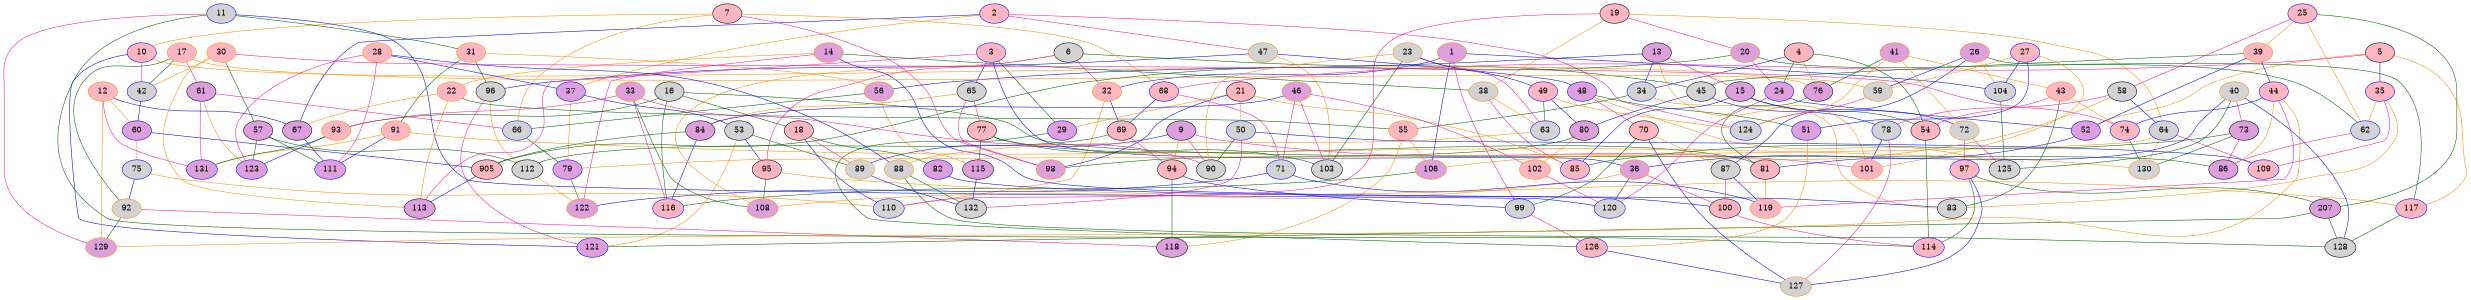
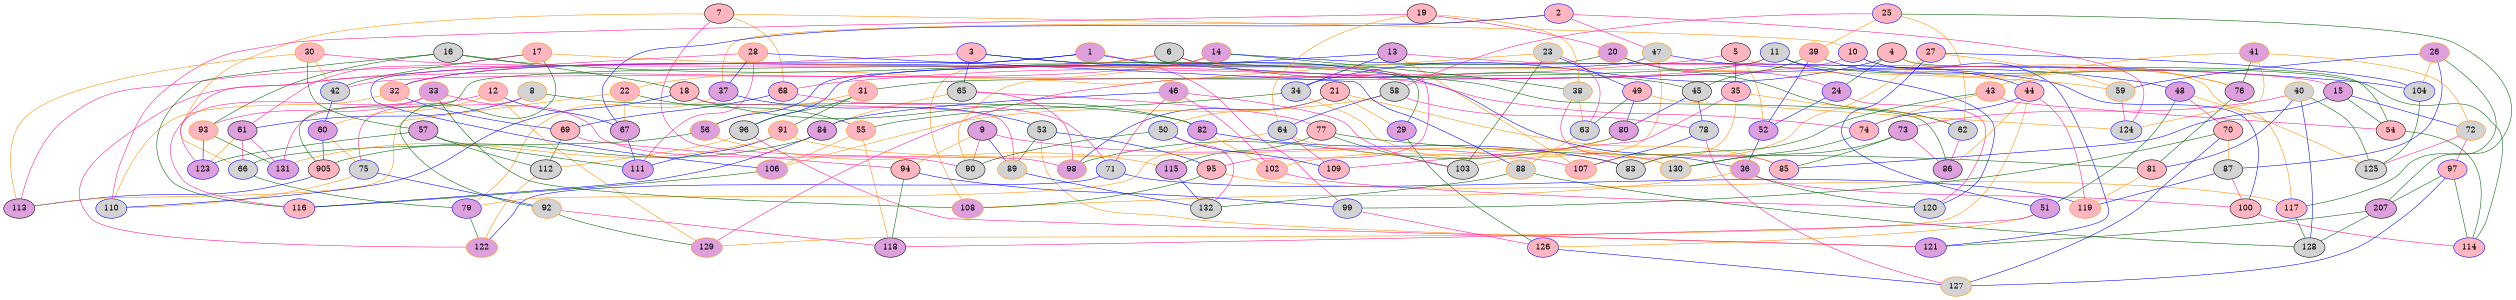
  graph {
    node [color=blue fillcolor=lightpink style=filled]
    edge [color=darkorange]
    1 [color=darkorange fillcolor=plum]
    32 [color=darkorange]
    99 [fillcolor=lightgrey]
    104 [fillcolor=lightgrey]
    106 [color=darkorange fillcolor=plum]
    110 [fillcolor=lightgrey]
    69 [color=black]
    126
    125 [color=black fillcolor=lightgrey]
    116
    2
    37 [fillcolor=plum]
    47 [color=darkorange fillcolor=lightgrey]
    67 [color=black fillcolor=plum]
    124 [fillcolor=lightgrey]
    53 [color=black fillcolor=lightgrey]
    79 [fillcolor=plum]
    103 [color=black fillcolor=lightgrey]
    96 [color=black fillcolor=lightgrey]
    48 [fillcolor=plum]
    111 [fillcolor=plum]
    3
    29 [fillcolor=plum]
    36 [color=darkorange fillcolor=plum]
    65 [color=black fillcolor=lightgrey]
    113 [color=black fillcolor=plum]
    108 [color=darkorange fillcolor=plum]
    120 [fillcolor=lightgrey]
    100 [color=black]
    98 [color=darkorange fillcolor=plum]
    84 [color=black fillcolor=plum]
    77 [color=black]
    24 [fillcolor=plum]
    4 [color=black]
    34 [fillcolor=lightgrey]
    54 [color=black]
    76 [color=black fillcolor=plum]
    52 [fillcolor=plum]
    55 [color=darkorange]
    83 [color=black fillcolor=lightgrey]
    114
    81 [color=black]
    35
    5 [color=black]
    68
    117
    62 [fillcolor=lightgrey]
    109
    71 [fillcolor=lightgrey]
    128 [color=black fillcolor=lightgrey]
    6 [color=black fillcolor=lightgrey]
    45 [color=black fillcolor=lightgrey]
    95 [color=black]
    78 [fillcolor=lightgrey]
    80 [color=black fillcolor=plum]
    7 [color=black]
    10
    66 [fillcolor=lightgrey]
    42 [fillcolor=lightgrey]
    121 [fillcolor=plum]
+   8 [color=darkorange fillcolor=lightgrey]
    61 [color=black fillcolor=plum]
    75 [fillcolor=lightgrey]
    82 [fillcolor=plum]
    123 [fillcolor=plum]
    131 [fillcolor=plum]
    92 [color=darkorange fillcolor=lightgrey]
    102 [color=darkorange]
    9 [color=black fillcolor=plum]
    89 [color=darkorange fillcolor=lightgrey]
    90 [color=black fillcolor=lightgrey]
    94 [color=black]
-   101 [color=darkorange]
+   101 [color=darkorange label=107]
    132 [color=black fillcolor=lightgrey]
    118 [color=black fillcolor=plum]
    60 [fillcolor=plum]
    11 [fillcolor=lightgrey]
    31 [color=darkorange]
    129 [color=darkorange fillcolor=plum]
    56 [color=darkorange fillcolor=plum]
    91 [color=darkorange]
    12 [color=darkorange]
    n83 [color=black label=905]
    13 [color=black fillcolor=plum]
    15 [color=black fillcolor=plum]
    72 [color=darkorange fillcolor=lightgrey]
    85
    115 [color=black fillcolor=plum]
    14 [color=darkorange fillcolor=plum]
    22 [color=darkorange]
    38 [color=darkorange fillcolor=lightgrey]
    122 [color=darkorange fillcolor=plum]
    63 [fillcolor=lightgrey]
    97
    16 [color=black fillcolor=lightgrey]
    18 [color=black]
    86 [color=black fillcolor=plum]
    93 [color=darkorange]
    17 [color=darkorange]
    59 [color=darkorange fillcolor=lightgrey]
    19 [color=black]
    20 [color=darkorange fillcolor=plum]
    64 [fillcolor=lightgrey]
    130 [color=darkorange fillcolor=lightgrey]
    21 [color=black]
    50 [fillcolor=lightgrey]
    23 [color=darkorange fillcolor=lightgrey]
    49
    88 [color=darkorange fillcolor=lightgrey]
    25
    39 [color=darkorange]
    58 [color=black fillcolor=lightgrey]
    n113 [color=black fillcolor=plum label=207]
    44
    26 [color=darkorange fillcolor=plum]
    87 [color=black fillcolor=lightgrey]
    119 [color=darkorange]
    27
    51 [fillcolor=plum]
    28 [color=darkorange]
    127 [color=darkorange fillcolor=lightgrey]
    30 [color=darkorange]
    57 [color=black fillcolor=plum]
    74
    112 [color=black fillcolor=lightgrey]
    33 [color=darkorange fillcolor=plum]
    40 [color=darkorange fillcolor=lightgrey]
    73 [color=black fillcolor=plum]
    41 [color=darkorange fillcolor=plum]
    43 [color=darkorange]
    46 [color=darkorange fillcolor=plum]
    70 [color=black]
    1 -- 32 [color=blue]
    1 -- 99 [color=deeppink]
    1 -- 104 [color=blue]
    1 -- 106 [color=blue]
    32 -- 110
    32 -- 69 [color=blue]
    99 -- 126 [color=deeppink]
    104 -- 125 [color=darkgreen]
    106 -- 116 [color=darkgreen]
    69 -- 94 [color=deeppink]
    69 -- 112 [color=darkgreen]
    126 -- 127 [color=blue]
    2 -- 37
    2 -- 47 [color=deeppink]
    2 -- 67 [color=blue]
    2 -- 124 [color=deeppink]
    37 -- 53 [color=blue]
    37 -- 79
    47 -- 103
    47 -- 96 [color=blue]
    47 -- 48 [color=blue]
    67 -- 111 [color=blue]
    53 -- 95 [color=blue]
    53 -- 121
    53 -- 89 [color=darkgreen]
    79 -- 122 [color=darkgreen]
    96 -- 121 [color=deeppink]
    96 -- 112
    48 -- 125
    48 -- 51 [color=darkgreen]
    48 -- 70 [color=deeppink]
    3 -- 29 [color=darkgreen]
    3 -- 36 [color=blue]
    3 -- 65 [color=blue]
    3 -- 113 [color=deeppink]
    29 -- 126 [color=darkgreen]
    36 -- 108
    36 -- 120 [color=darkgreen]
    36 -- 100 [color=deeppink]
    65 -- 98 [color=deeppink]
    65 -- 84
    65 -- 77 [color=deeppink]
    100 -- 114 [color=deeppink]
    84 -- 116 [color=blue]
    84 -- n83 [color=darkgreen]
    77 -- 103 [color=darkgreen]
    77 -- 81 [color=darkgreen]
    77 -- 115 [color=darkgreen]
    24 -- 120 [color=deeppink]
    24 -- 52 [color=blue]
    4 -- 24 [color=darkgreen]
    4 -- 34 [color=blue]
    4 -- 54 [color=darkgreen]
    4 -- 76
    34 -- 55 [color=darkgreen]
    34 -- 83
    54 -- 114 [color=darkgreen]
    76 -- 81 [color=darkgreen]
    52 -- 36 [color=blue]
    55 -- 106
    55 -- 118
    81 -- 119
    35 -- 83
    35 -- 62
    35 -- 109 [color=deeppink]
    5 -- 52
    5 -- 35 [color=blue]
    5 -- 68 [color=deeppink]
    5 -- 117
    68 -- 69 [color=blue]
    68 -- 71 [color=deeppink]
    117 -- 128 [color=darkgreen]
    62 -- 86 [color=deeppink]
    71 -- 122 [color=blue]
    71 -- 119 [color=blue]
    6 -- 32 [color=deeppink]
    6 -- 108
    6 -- 45 [color=darkgreen]
    6 -- 95 [color=deeppink]
    45 -- 78 [color=blue]
    45 -- 80 [color=blue]
    95 -- 108 [color=darkgreen]
    95 -- 117
    78 -- 101 [color=blue]
    78 -- 127 [color=deeppink]
    80 -- 98 [color=darkgreen]
    80 -- 102
    7 -- 98 [color=deeppink]
    7 -- 68
    7 -- 10
    7 -- 66
    10 -- 76
    10 -- 42 [color=deeppink]
    10 -- 121 [color=blue]
    66 -- 79 [color=darkgreen]
    42 -- 60 [color=blue]
+   8 -- 61 [color=blue]
+   8 -- 75 [color=deeppink]
+   8 -- 82 [color=darkgreen]
    61 -- 66 [color=deeppink]
    61 -- 123
    61 -- 131 [color=deeppink]
    75 -- 110
    75 -- 92 [color=blue]
    82 -- 83 [color=blue]
+   82 -- 102
    92 -- 118 [color=deeppink]
    92 -- 129 [color=darkgreen]
    102 -- 120 [color=deeppink]
    9 -- 89 [color=blue]
    9 -- 90 [color=deeppink]
    9 -- 94
    9 -- 101 [color=deeppink]
    89 -- 132 [color=blue]
    94 -- 99 [color=blue]
    94 -- 118 [color=darkgreen]
    60 -- 75
    60 -- n83 [color=blue]
    11 -- 120 [color=blue]
    11 -- 114 [color=darkgreen]
    11 -- 31 [color=darkgreen]
    11 -- 129 [color=deeppink]
    31 -- 96 [color=darkgreen]
    31 -- 56
    31 -- 91 [color=darkgreen]
    56 -- 66 [color=darkgreen]
    56 -- 115
    91 -- 111 [color=blue]
    91 -- 131
    91 -- 130
    12 -- 67 [color=blue]
    12 -- 131 [color=deeppink]
    12 -- 60
    12 -- 129
    n83 -- 113 [color=blue]
    13 -- 34 [color=blue]
    13 -- 101
    13 -- 56 [color=blue]
    13 -- 15 [color=deeppink]
    15 -- 54 [color=darkgreen]
    15 -- 72 [color=blue]
    15 -- 85 [color=blue]
    72 -- 125 [color=deeppink]
    72 -- 97 [color=deeppink]
    115 -- 132 [color=blue]
    14 -- 100 [color=blue]
    14 -- 22
    14 -- 38 [color=darkgreen]
    14 -- 122 [color=deeppink]
    22 -- 67
    22 -- 113
    22 -- 55 [color=darkgreen]
    38 -- 85 [color=deeppink]
    38 -- 63
    63 -- 88
    97 -- 114 [color=darkgreen]
    97 -- n113 [color=darkgreen]
    97 -- 127 [color=blue]
    16 -- 116 [color=darkgreen]
    16 -- 18 [color=darkgreen]
    16 -- 86 [color=darkgreen]
    16 -- 93 [color=darkgreen]
    18 -- 110 [color=blue]
    18 -- 82 [color=darkgreen]
    18 -- 89 [color=deeppink]
    93 -- 123 [color=blue]
    93 -- 131 [color=darkgreen]
    17 -- 42 [color=darkgreen]
    17 -- 61 [color=deeppink]
    17 -- 92 [color=darkgreen]
    17 -- 59
    59 -- 124 [color=deeppink]
    19 -- 110 [color=deeppink]
    19 -- 38
    19 -- 20 [color=deeppink]
    19 -- 64
    20 -- 24 [color=deeppink]
    20 -- 62 [color=darkgreen]
    20 -- n83 [color=darkgreen]
    64 -- 79
    64 -- 109 [color=deeppink]
    64 -- 130
    21 -- 29
    21 -- 98 [color=blue]
    21 -- 85
    21 -- 50
    50 -- 109 [color=blue]
    50 -- 90 [color=darkgreen]
    50 -- 132 [color=deeppink]
    23 -- 103 [color=darkgreen]
    23 -- 90
    23 -- 63 [color=deeppink]
    23 -- 49 [color=blue]
    49 -- 124
    49 -- 80 [color=blue]
    49 -- 63 [color=darkgreen]
    88 -- 128 [color=darkgreen]
    88 -- 132 [color=darkgreen]
    25 -- 62
    25 -- 39
    25 -- 58 [color=deeppink]
    25 -- n113 [color=darkgreen]
    39 -- 52 [color=blue]
    39 -- 45 [color=darkgreen]
    39 -- 44 [color=blue]
    58 -- 106
    58 -- 78 [color=deeppink]
    58 -- 64 [color=blue]
    n113 -- 128 [color=darkgreen]
    n113 -- 121 [color=darkgreen]
    44 -- 129
    44 -- 86
    44 -- 119 [color=deeppink]
    44 -- 74 [color=blue]
    26 -- 104
    26 -- 117 [color=darkgreen]
    26 -- 59 [color=blue]
    26 -- 87 [color=blue]
    87 -- 100 [color=deeppink]
    87 -- 119 [color=blue]
    27 -- 104 [color=blue]
    27 -- 101
    27 -- 59
    27 -- 51 [color=blue]
    51 -- 126
+   51 -- 118 [color=deeppink]
    28 -- 37 [color=blue]
    28 -- 111 [color=deeppink]
    28 -- 123 [color=deeppink]
    28 -- 88 [color=blue]
    30 -- 113
    30 -- 42
    30 -- 57 [color=darkgreen]
    30 -- 74 [color=deeppink]
    57 -- 111 [color=darkgreen]
    57 -- 123 [color=darkgreen]
    57 -- 112 [color=darkgreen]
    74 -- 130 [color=darkgreen]
    112 -- 122
    33 -- 116 [color=deeppink]
    33 -- 108 [color=darkgreen]
    33 -- 90 [color=deeppink]
    33 -- 93 [color=deeppink]
    40 -- 125 [color=darkgreen]
    40 -- 81 [color=blue]
    40 -- 128 [color=blue]
    40 -- 73 [color=deeppink]
    73 -- 85 [color=darkgreen]
    73 -- 86 [color=deeppink]
    73 -- 130 [color=darkgreen]
    41 -- 124
    41 -- 76 [color=darkgreen]
    41 -- 72
    41 -- 43
    43 -- 54 [color=deeppink]
    43 -- 83 [color=darkgreen]
    43 -- 74
    46 -- 103 [color=deeppink]
    46 -- 84 [color=blue]
    46 -- 71 [color=deeppink]
    46 -- 102 [color=deeppink]
    70 -- 99 [color=darkgreen]
    70 -- 87
    70 -- 127 [color=blue]
  }
